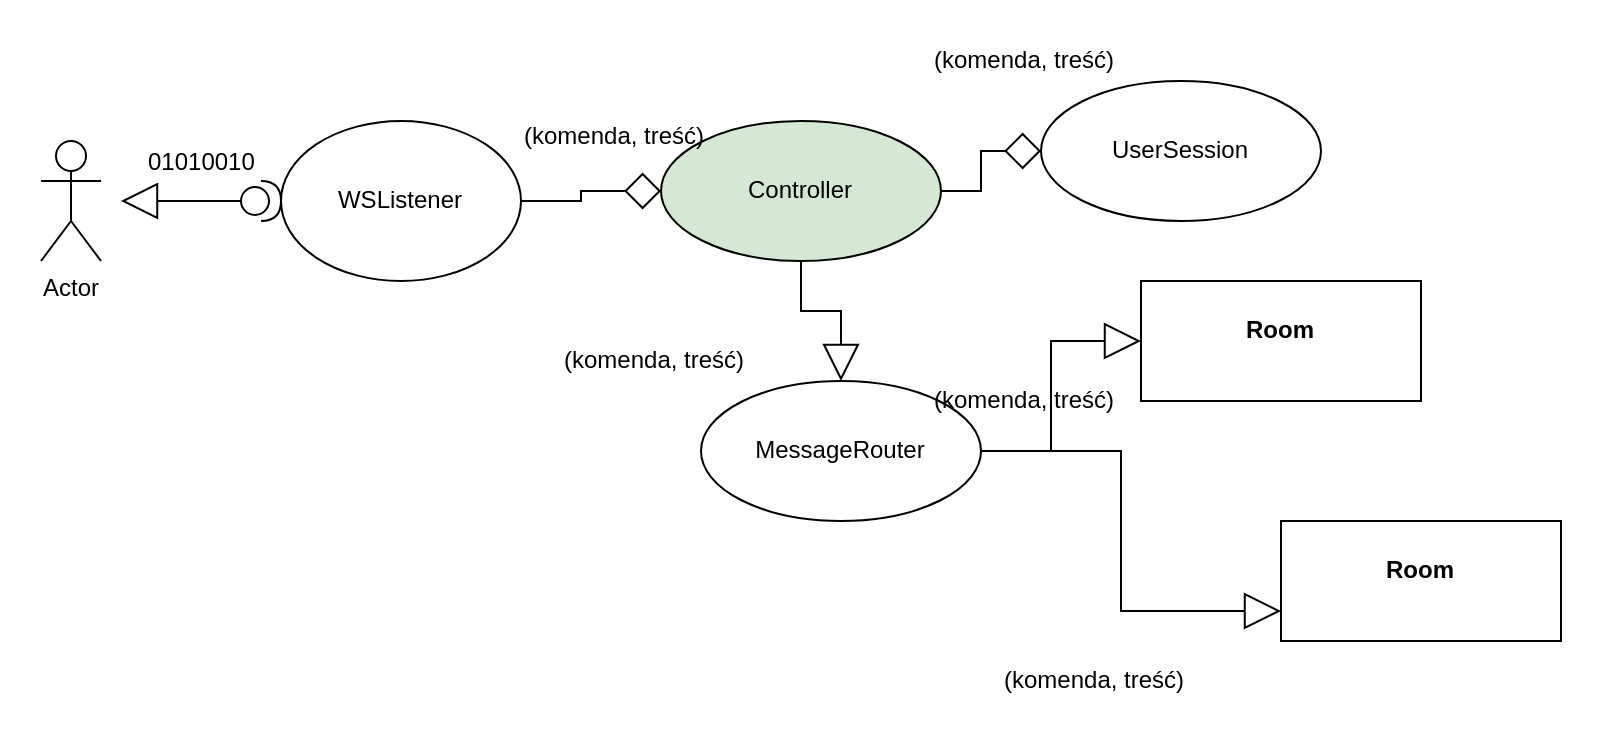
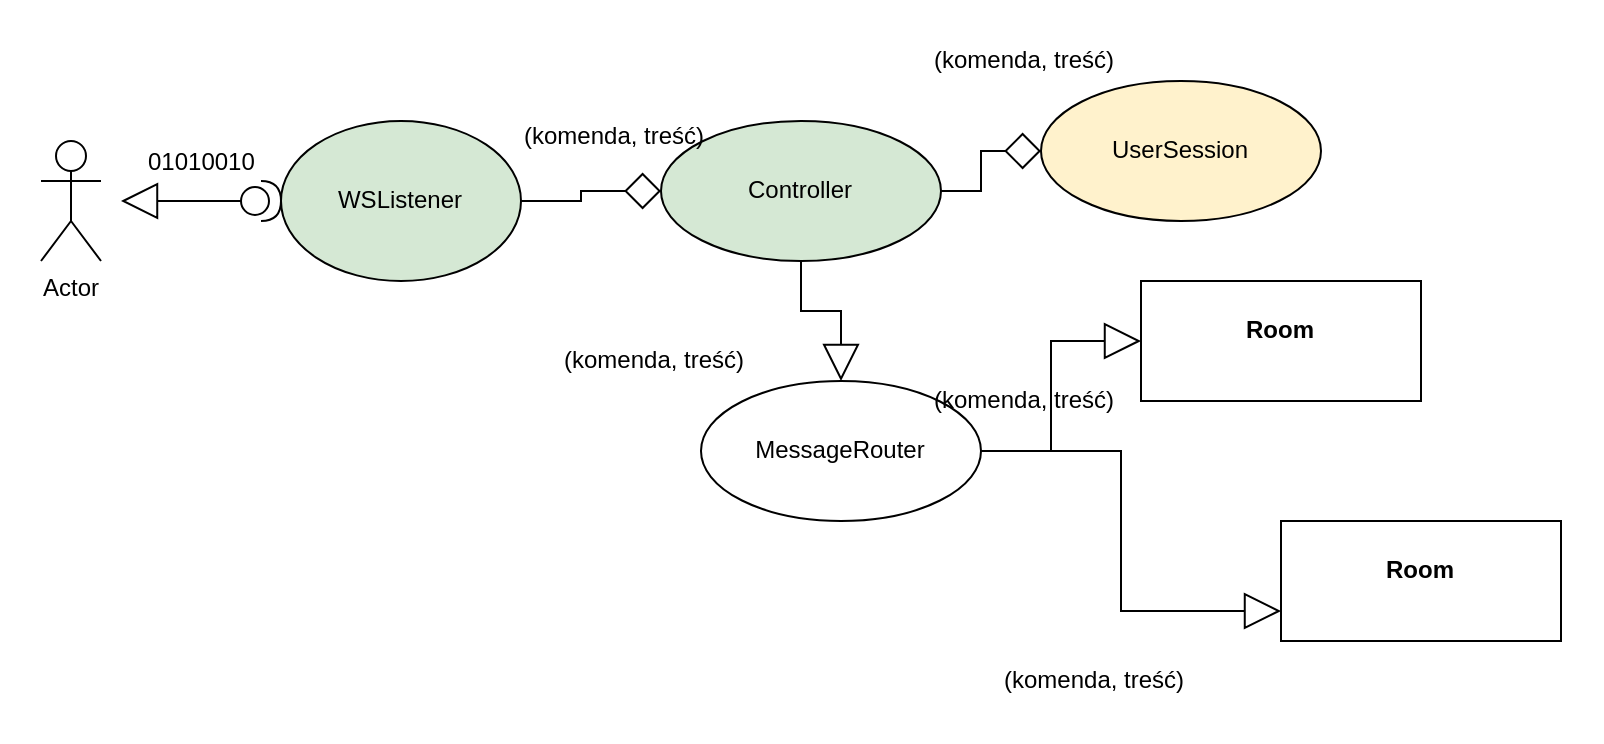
  <mxCell id="0" />
  <mxCell id="1" parent="0" />
  <mxCell id="2" style="edgeStyle=orthogonalEdgeStyle;rounded=0;orthogonalLoop=1;jettySize=auto;html=1;startSize=16;endArrow=diamond;endFill=0;endSize=16;strokeWidth=1;" parent="1" source="3" target="15" edge="1"><mxGeometry relative="1" as="geometry" /></mxCell>
- <mxCell id="3" value="WSListener" style="ellipse;whiteSpace=wrap;html=1;" parent="1" vertex="1"><mxGeometry x="140" y="60" width="120" height="80" as="geometry" /></mxCell>
+ <mxCell id="3" value="WSListener" style="ellipse;whiteSpace=wrap;html=1;fillColor=#d5e8d4;" parent="1" vertex="1"><mxGeometry x="140" y="60" width="120" height="80" as="geometry" /></mxCell>
  <mxCell id="4" style="edgeStyle=orthogonalEdgeStyle;rounded=0;orthogonalLoop=1;jettySize=auto;html=1;exitX=0;exitY=0.5;exitDx=0;exitDy=0;exitPerimeter=0;startSize=16;endArrow=block;endFill=0;endSize=16;strokeWidth=1;" parent="1" source="5" edge="1"><mxGeometry relative="1" as="geometry"><mxPoint x="60" y="100" as="targetPoint" /></mxGeometry></mxCell>
  <mxCell id="5" value="" style="shape=providedRequiredInterface;html=1;verticalLabelPosition=bottom;" parent="1" vertex="1"><mxGeometry x="120" y="90" width="20" height="20" as="geometry" /></mxCell>
  <mxCell id="6" value="Actor" style="shape=umlActor;verticalLabelPosition=bottom;labelBackgroundColor=#ffffff;verticalAlign=top;html=1;" parent="1" vertex="1"><mxGeometry x="20" y="70" width="30" height="60" as="geometry" /></mxCell>
- <mxCell id="7" value="UserSession" style="ellipse;whiteSpace=wrap;html=1;" parent="1" vertex="1"><mxGeometry x="520" y="40" width="140" height="70" as="geometry" /></mxCell>
+ <mxCell id="7" value="UserSession" style="ellipse;whiteSpace=wrap;html=1;fillColor=#fff2cc;" parent="1" vertex="1"><mxGeometry x="520" y="40" width="140" height="70" as="geometry" /></mxCell>
  <mxCell id="8" value="&lt;p style=&quot;margin: 0px ; margin-top: 4px ; text-align: center&quot;&gt;&lt;br&gt;&lt;b&gt;Room&lt;/b&gt;&lt;/p&gt;" style="verticalAlign=top;align=left;overflow=fill;fontSize=12;fontFamily=Helvetica;html=1;" parent="1" vertex="1"><mxGeometry x="570" y="140" width="140" height="60" as="geometry" /></mxCell>
  <mxCell id="9" value="&lt;p style=&quot;margin: 0px ; margin-top: 4px ; text-align: center&quot;&gt;&lt;br&gt;&lt;b&gt;Room&lt;/b&gt;&lt;/p&gt;" style="verticalAlign=top;align=left;overflow=fill;fontSize=12;fontFamily=Helvetica;html=1;" parent="1" vertex="1"><mxGeometry x="640" y="260" width="140" height="60" as="geometry" /></mxCell>
  <mxCell id="10" style="edgeStyle=orthogonalEdgeStyle;rounded=0;orthogonalLoop=1;jettySize=auto;html=1;exitX=1;exitY=0.5;exitDx=0;exitDy=0;startSize=16;endArrow=block;endFill=0;endSize=16;strokeWidth=1;" parent="1" source="12" target="8" edge="1"><mxGeometry relative="1" as="geometry" /></mxCell>
  <mxCell id="11" style="edgeStyle=orthogonalEdgeStyle;rounded=0;orthogonalLoop=1;jettySize=auto;html=1;entryX=0;entryY=0.75;entryDx=0;entryDy=0;startSize=16;endArrow=block;endFill=0;endSize=16;strokeWidth=1;" parent="1" source="12" target="9" edge="1"><mxGeometry relative="1" as="geometry" /></mxCell>
  <mxCell id="12" value="MessageRouter" style="ellipse;whiteSpace=wrap;html=1;" parent="1" vertex="1"><mxGeometry x="350" y="190" width="140" height="70" as="geometry" /></mxCell>
  <mxCell id="13" style="edgeStyle=orthogonalEdgeStyle;rounded=0;orthogonalLoop=1;jettySize=auto;html=1;startSize=16;endArrow=diamond;endFill=0;endSize=16;strokeWidth=1;" parent="1" source="15" target="7" edge="1"><mxGeometry relative="1" as="geometry" /></mxCell>
  <mxCell id="14" style="edgeStyle=orthogonalEdgeStyle;rounded=0;orthogonalLoop=1;jettySize=auto;html=1;startSize=16;endArrow=block;endFill=0;endSize=16;strokeWidth=1;" parent="1" source="15" target="12" edge="1"><mxGeometry relative="1" as="geometry" /></mxCell>
  <mxCell id="15" value="Controller" style="ellipse;whiteSpace=wrap;html=1;fillColor=#d5e8d4;" parent="1" vertex="1"><mxGeometry x="330" y="60" width="140" height="70" as="geometry" /></mxCell>
  <mxCell id="16" value="01010010" style="text;html=1;resizable=0;points=[];autosize=1;align=left;verticalAlign=top;spacingTop=-4;" parent="1" vertex="1"><mxGeometry x="72" y="71" width="70" height="20" as="geometry" /></mxCell>
  <mxCell id="17" value="(komenda, treść)" style="text;html=1;resizable=0;points=[];autosize=1;align=left;verticalAlign=top;spacingTop=-4;" parent="1" vertex="1"><mxGeometry x="260" y="58" width="110" height="20" as="geometry" /></mxCell>
  <mxCell id="18" value="(komenda, treść)" style="text;html=1;resizable=0;points=[];autosize=1;align=left;verticalAlign=top;spacingTop=-4;" parent="1" vertex="1"><mxGeometry x="280" y="170" width="110" height="20" as="geometry" /></mxCell>
  <mxCell id="19" value="(komenda, treść)" style="text;html=1;resizable=0;points=[];autosize=1;align=left;verticalAlign=top;spacingTop=-4;" parent="1" vertex="1"><mxGeometry x="465" y="190" width="110" height="20" as="geometry" /></mxCell>
  <mxCell id="20" value="(komenda, treść)" style="text;html=1;resizable=0;points=[];autosize=1;align=left;verticalAlign=top;spacingTop=-4;" parent="1" vertex="1"><mxGeometry x="500" y="330" width="110" height="20" as="geometry" /></mxCell>
  <mxCell id="21" value="(komenda, treść)" style="text;html=1;resizable=0;points=[];autosize=1;align=left;verticalAlign=top;spacingTop=-4;" parent="1" vertex="1"><mxGeometry x="465" y="20" width="110" height="20" as="geometry" /></mxCell>
